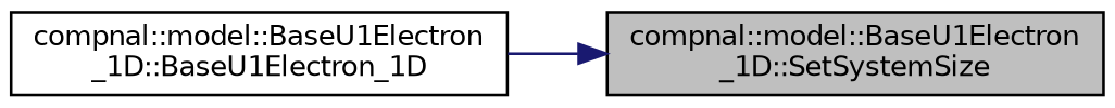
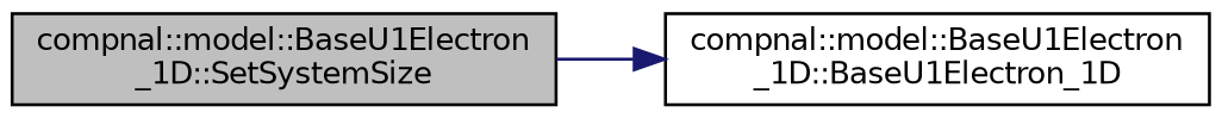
  digraph {
    rankdir=RL
    node [color=black fontname=Helvetica fontsize=10 shape=record style=filled]
    n1 [fillcolor=grey75 fontcolor=black height=0.2 label="compnal::model::BaseU1Electron\l_1D::SetSystemSize" width=0.4]
    n2 [fillcolor=white height=0.2 label="compnal::model::BaseU1Electron\l_1D::BaseU1Electron_1D" width=0.4]
-   n1 -> n2 [color=midnightblue dir=back fontname=Helvetica fontsize=10 labelfontname=Helvetica labelfontsize=10 style=solid]
+   n2 -> n1 [color=midnightblue dir=back fontname=Helvetica fontsize=10 labelfontname=Helvetica labelfontsize=10 style=solid]
  }
